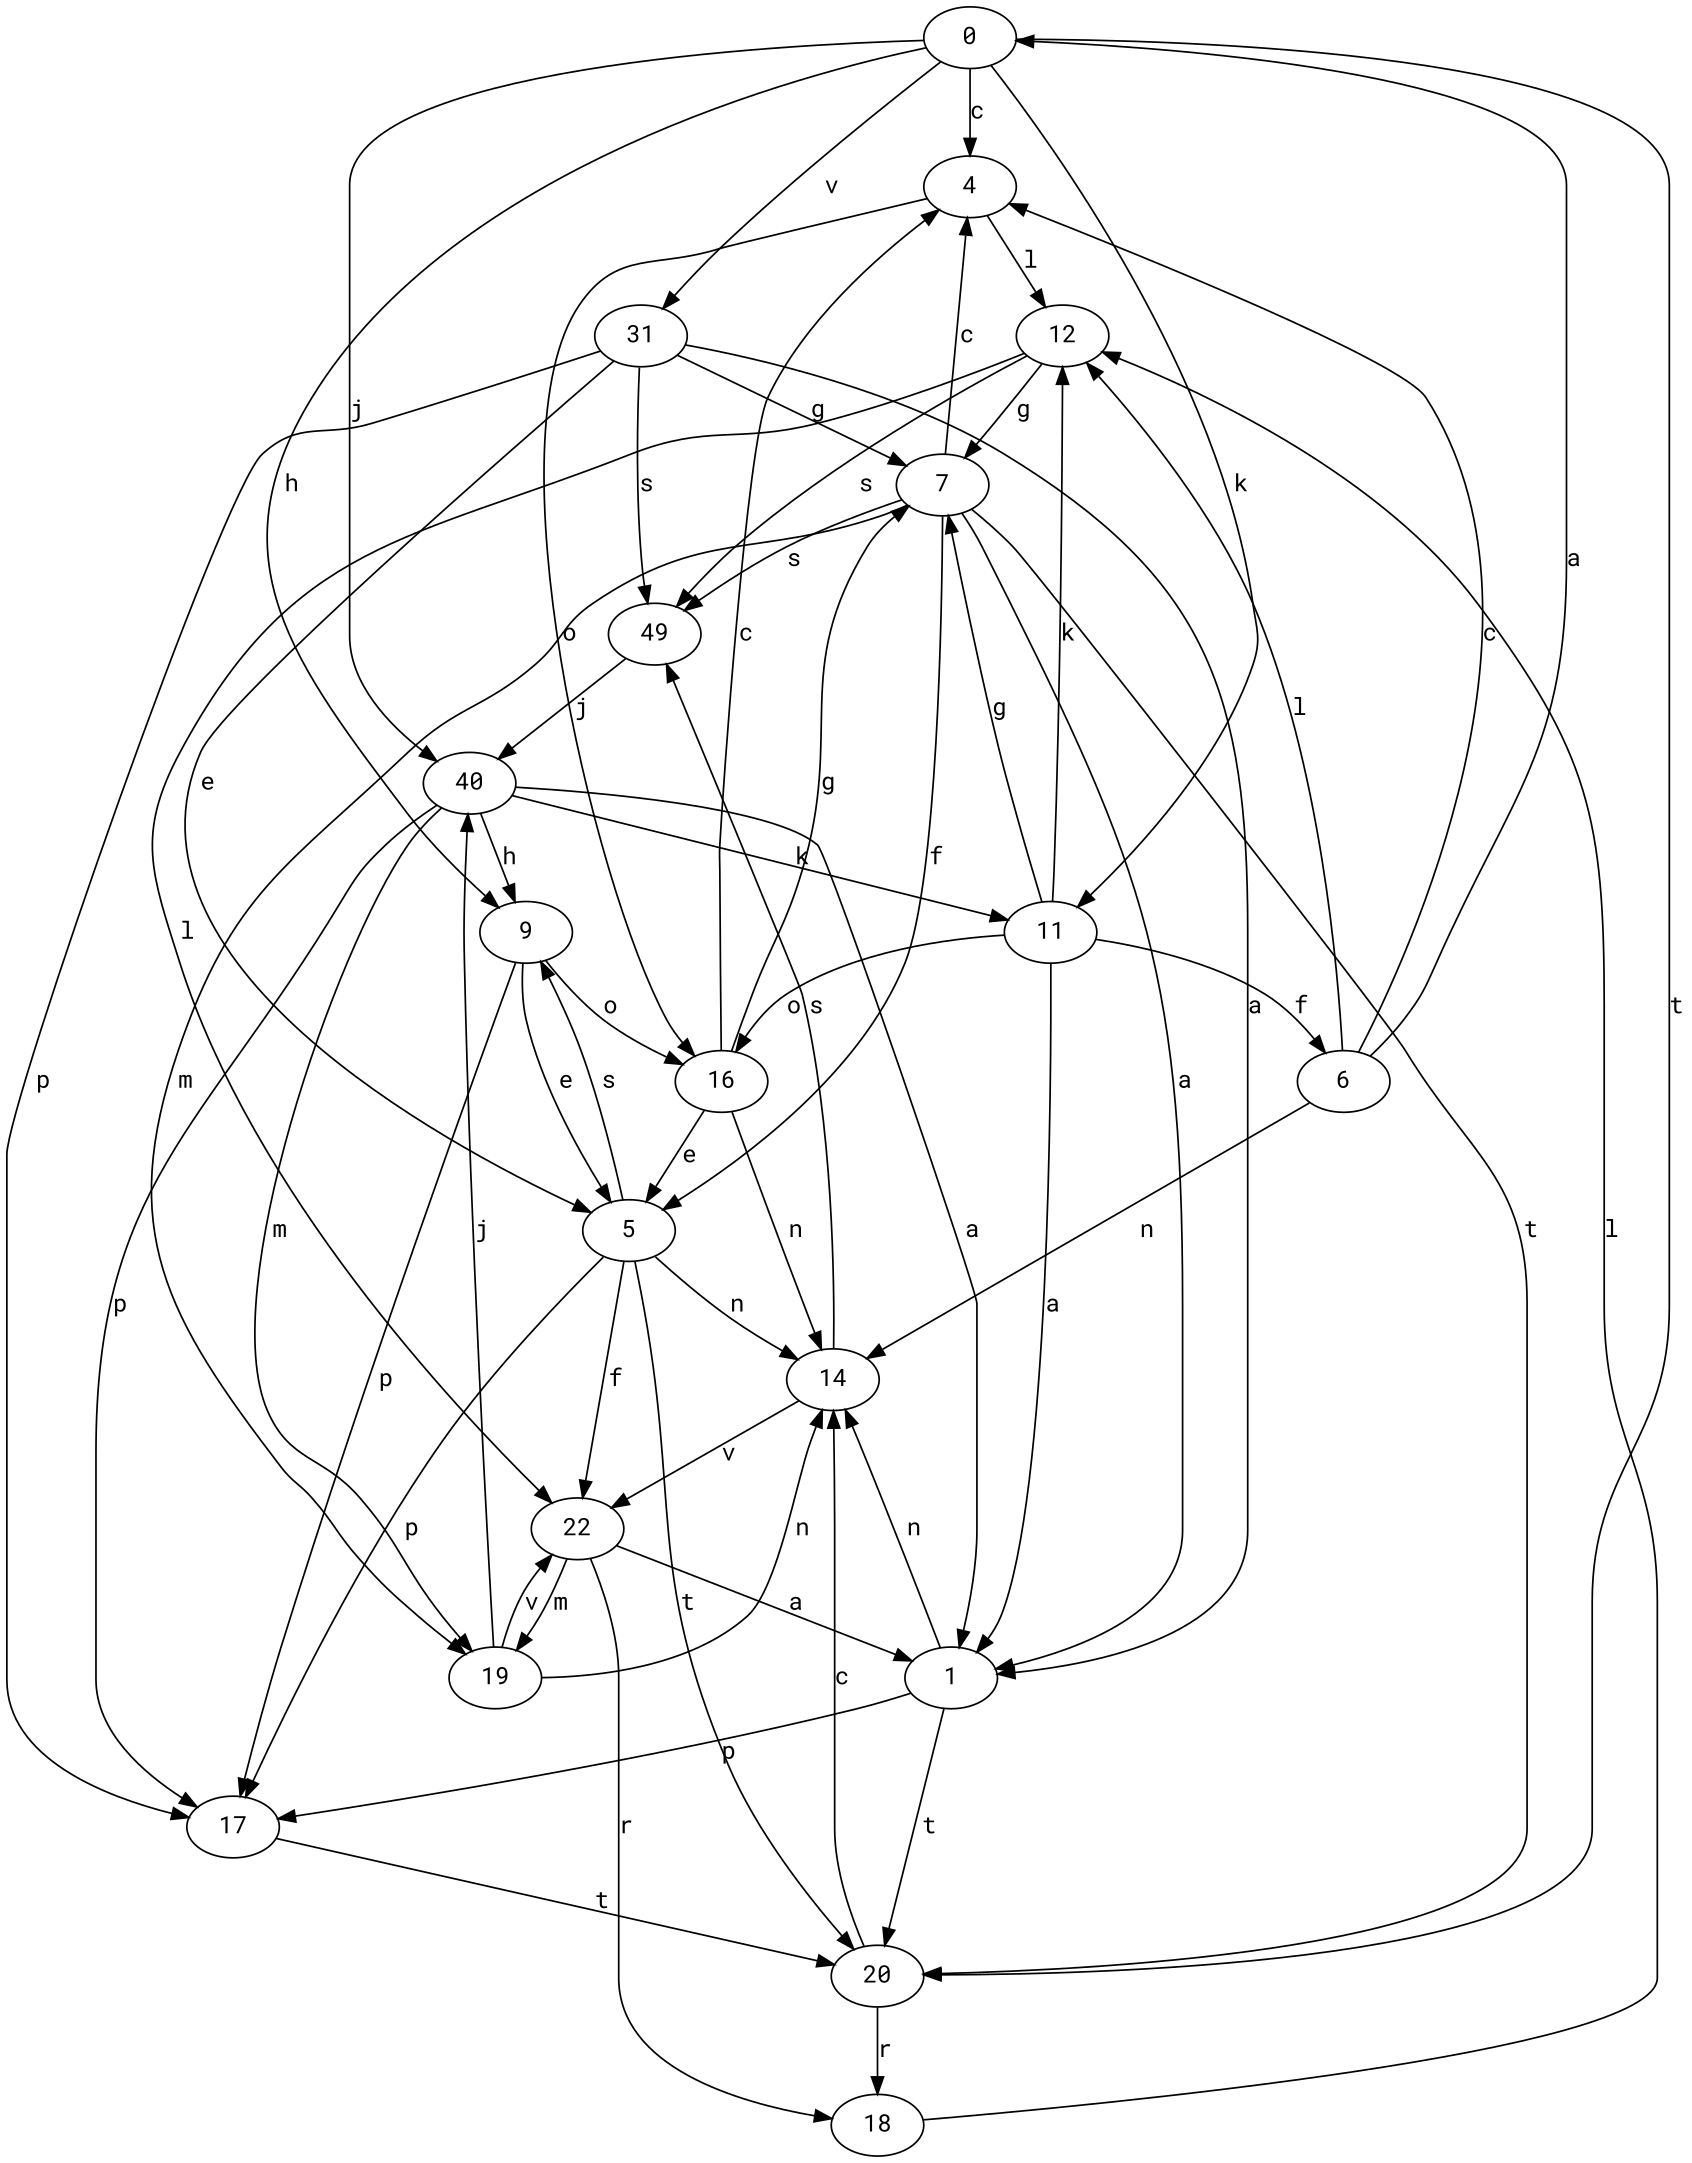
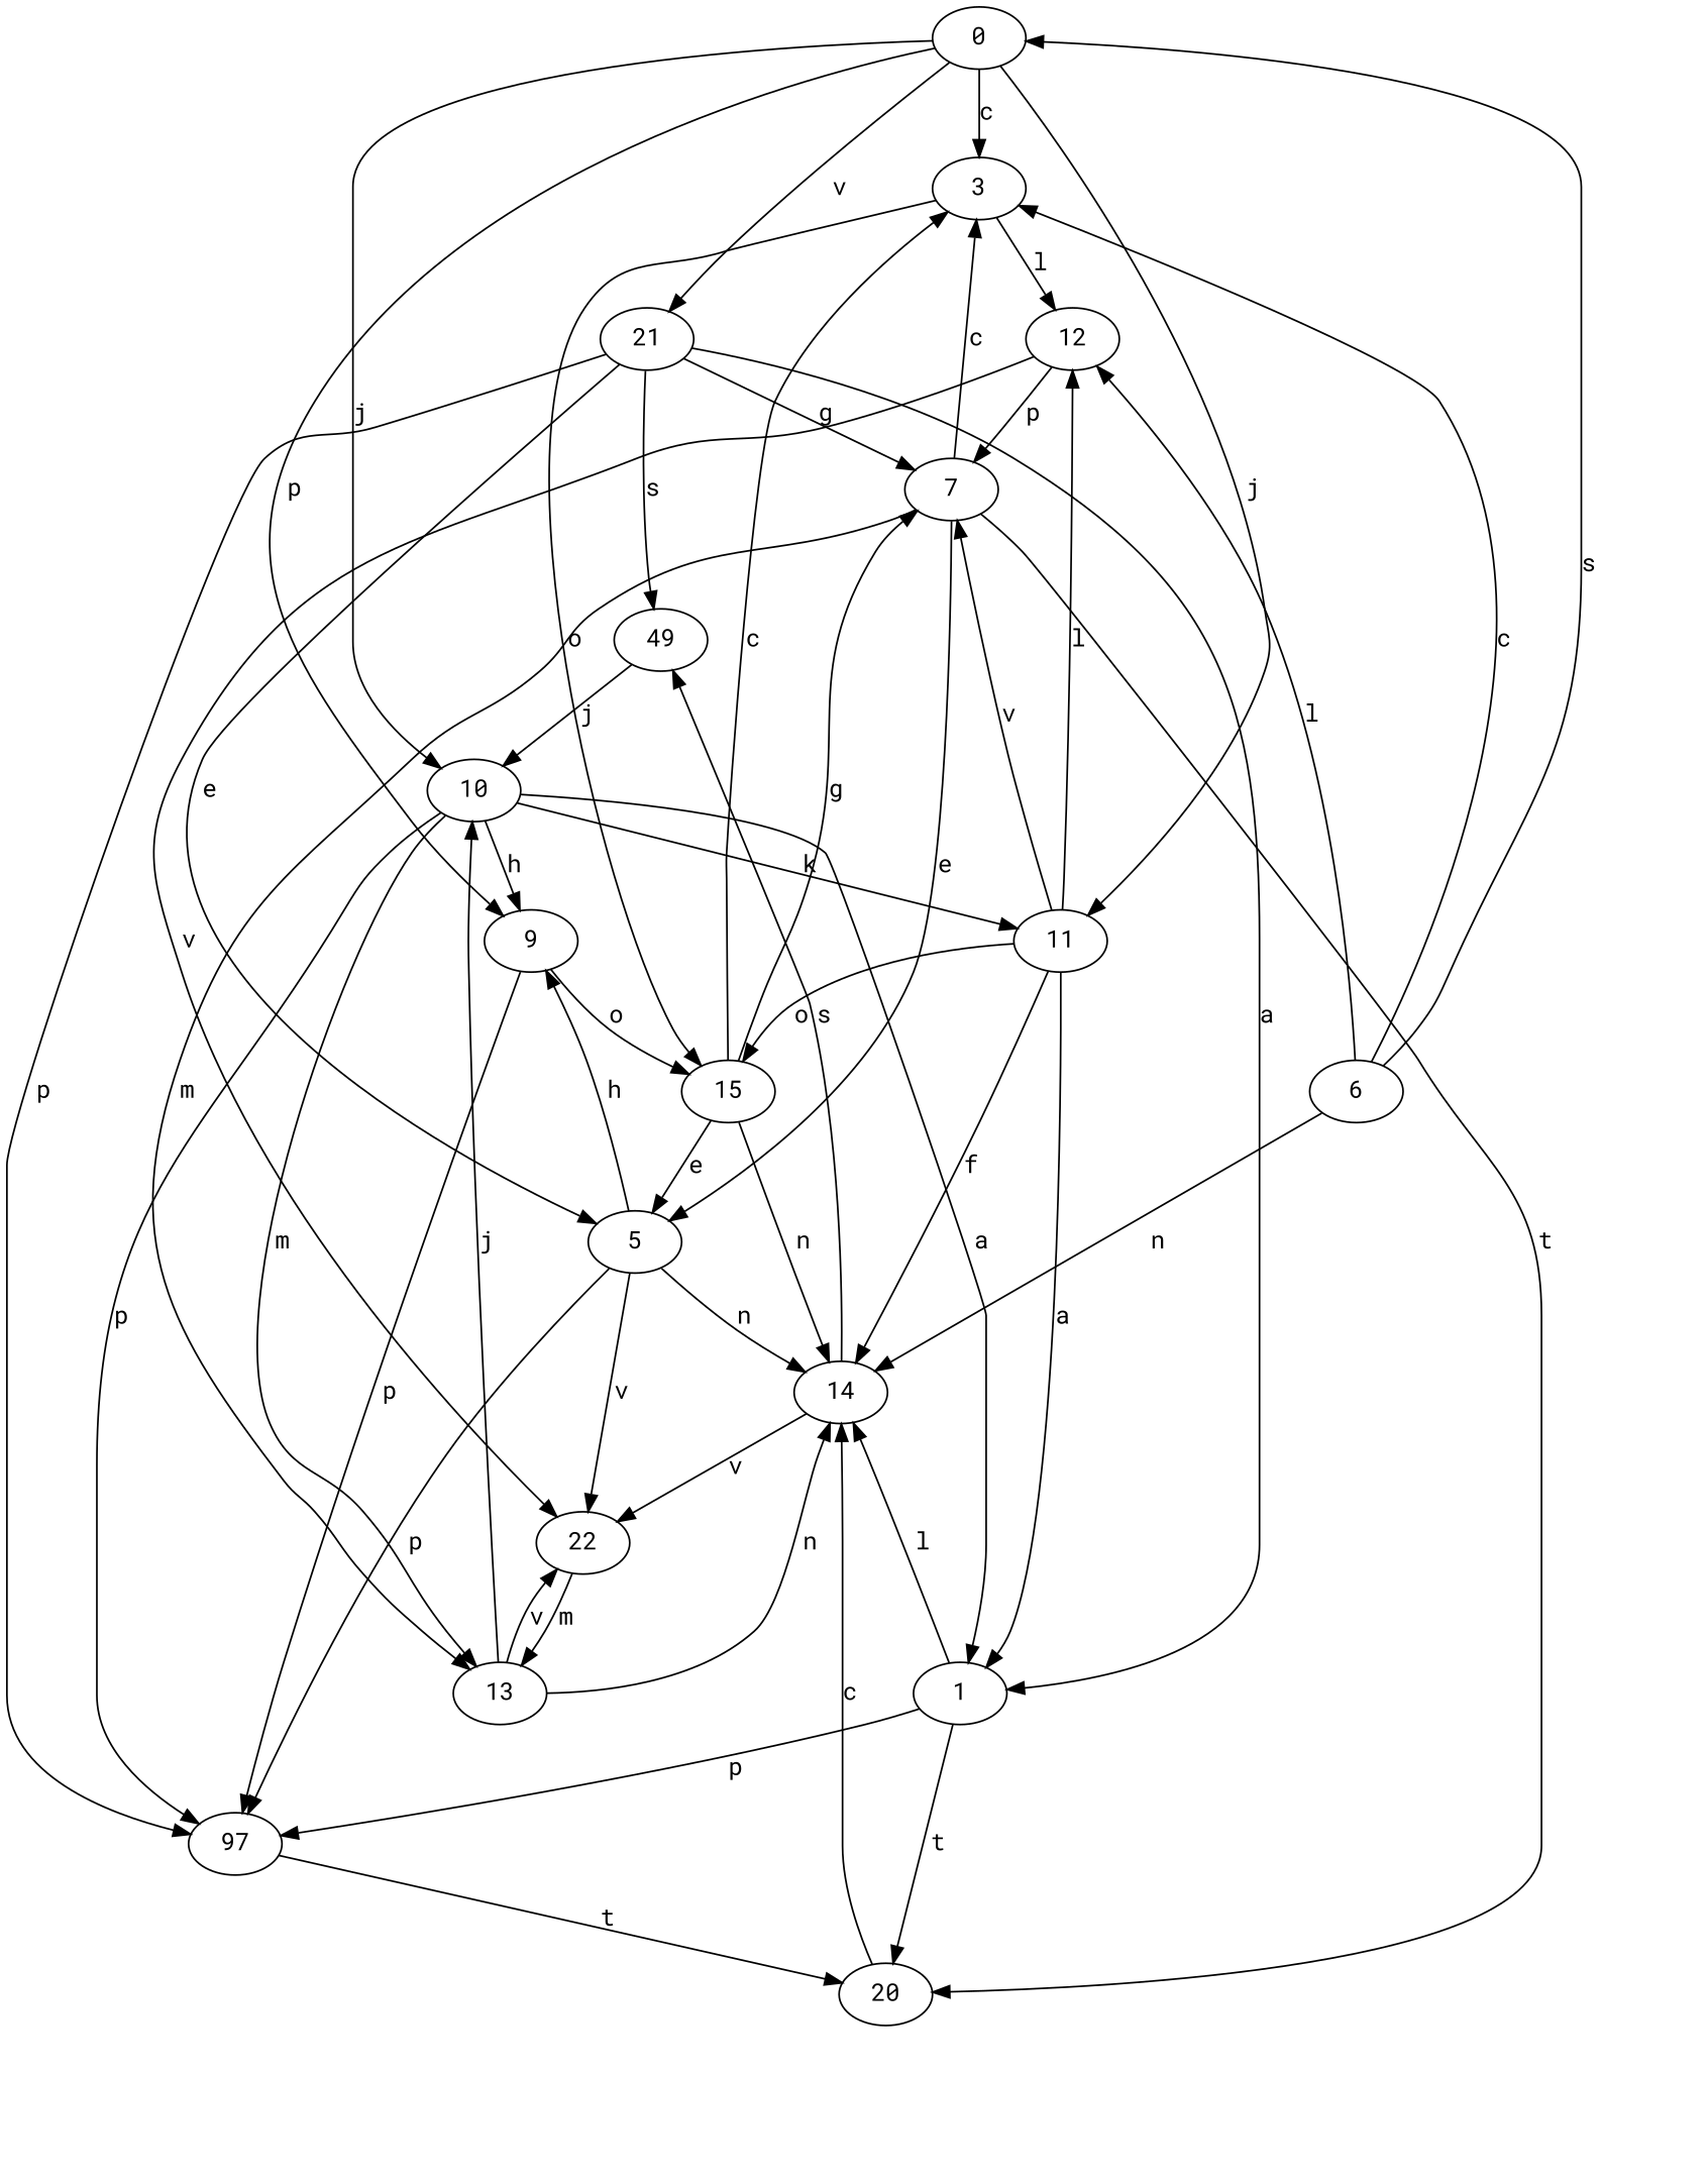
  strict digraph {
    fontname="Roboto Mono"
    node [fontname="Roboto Mono"]
    edge [fontname="Roboto Mono"]
    0
-   3 [label=4]
+   3
    9
-   10 [label=40]
+   10
    11
    20
-   21 [label=31]
+   21
    12
-   16
-   17
+   16 [label=15]
+   17 [label=97]
    5
    1
-   13 [label=19]
+   13
    6
    7
    14
-   18
    n18 [label=49]
    22
    0 -> 3 [label=c]
-   0 -> 9 [label=h]
+   0 -> 9 [label=p]
    0 -> 10 [label=j]
-   0 -> 11 [label=k]
-   0 -> 20 [label=t]
+   0 -> 11 [label=j]
    0 -> 21 [label=v]
    3 -> 12 [label=l]
    3 -> 16 [label=o]
    9 -> 16 [label=o]
    9 -> 17 [label=p]
-   9 -> 5 [label=e]
    10 -> 9 [label=h]
    10 -> 11 [label=k]
    10 -> 17 [label=p]
    10 -> 1 [label=a]
    10 -> 13 [label=m]
-   11 -> 12 [label=k]
+   11 -> 12 [label=l]
    11 -> 16 [label=o]
    11 -> 1 [label=a]
-   11 -> 6 [label=f]
-   11 -> 7 [label=g]
+   11 -> 14 [label=f]
+   11 -> 7 [label=v]
    20 -> 14 [label=c]
-   20 -> 18 [label=r]
    21 -> 17 [label=p]
    21 -> 5 [label=e]
    21 -> 1 [label=a]
    21 -> 7 [label=g]
    21 -> n18 [label=s]
-   12 -> 7 [label=g]
-   12 -> n18 [label=s]
-   12 -> 22 [label=l]
+   12 -> 7 [label=p]
+   12 -> 22 [label=v]
    16 -> 3 [label=c]
    16 -> 5 [label=e]
    16 -> 7 [label=g]
    16 -> 14 [label=n]
    17 -> 20 [label=t]
-   5 -> 9 [label=s]
-   5 -> 20 [label=t]
+   5 -> 9 [label=h]
    5 -> 17 [label=p]
    5 -> 14 [label=n]
-   5 -> 22 [label=f]
+   5 -> 22 [label=v]
    1 -> 20 [label=t]
    1 -> 17 [label=p]
-   1 -> 14 [label=n]
+   1 -> 14 [label=l]
    13 -> 10 [label=j]
    13 -> 14 [label=n]
    13 -> 22 [label=v]
-   6 -> 0 [label=a]
+   6 -> 0 [label=s]
    6 -> 3 [label=c]
    6 -> 12 [label=l]
    6 -> 14 [label=n]
    7 -> 3 [label=c]
    7 -> 20 [label=t]
-   7 -> 5 [label=f]
-   7 -> 1 [label=a]
+   7 -> 5 [label=e]
    7 -> 13 [label=m]
-   7 -> n18 [label=s]
    14 -> n18 [label=s]
    14 -> 22 [label=v]
-   18 -> 12 [label=l]
    n18 -> 10 [label=j]
-   22 -> 1 [label=a]
    22 -> 13 [label=m]
-   22 -> 18 [label=r]
  }
